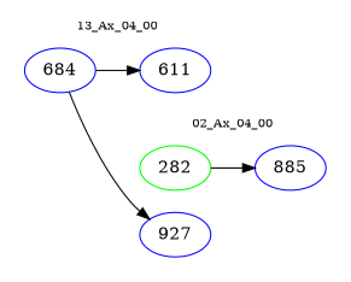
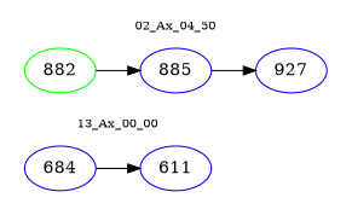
  digraph {
    rankdir=LR
    node [color=blue]
    edge [color=black]
    n1 [label=684]
    n2 [label=611]
-   n3 [color=green label=282]
+   n3 [color=green label=882]
    n4 [label=885]
    n5 [label=927]
    subgraph cluster_1 {
      color=white
      fontsize=10
-     label="13_Ax_04_00"
+     label="13_Ax_00_00"
      n1
      n2
    }
    subgraph cluster_2 {
      color=white
      fontsize=10
-     label="02_Ax_04_00"
+     label="02_Ax_04_50"
      n3
      n4
      n5
    }
    n1 -> n2
    n3 -> n4
-   n1 -> n5
+   n4 -> n5
  }
